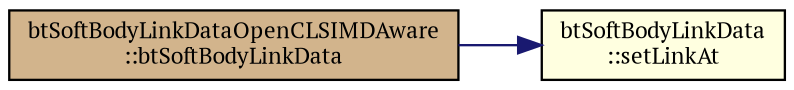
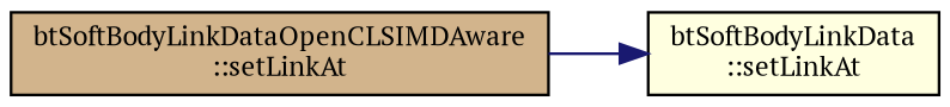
  digraph {
    rankdir=LR
    fontname="PT Serif"
    node [color=black fontname="PT Serif" fontsize=10 shape=record style=filled]
-   n1 [fillcolor=tan fontcolor=black height=0.2 label="btSoftBodyLinkDataOpenCLSIMDAware\l::btSoftBodyLinkData" width=0.4]
+   n1 [fillcolor=tan fontcolor=black height=0.2 label="btSoftBodyLinkDataOpenCLSIMDAware\l::setLinkAt" width=0.4]
    n2 [fillcolor=lightyellow height=0.2 label="btSoftBodyLinkData\l::setLinkAt" width=0.4]
    n1 -> n2 [color=midnightblue fontname="PT Serif" fontsize=10 labelfontname=Helvetica labelfontsize=10 style=solid]
  }
